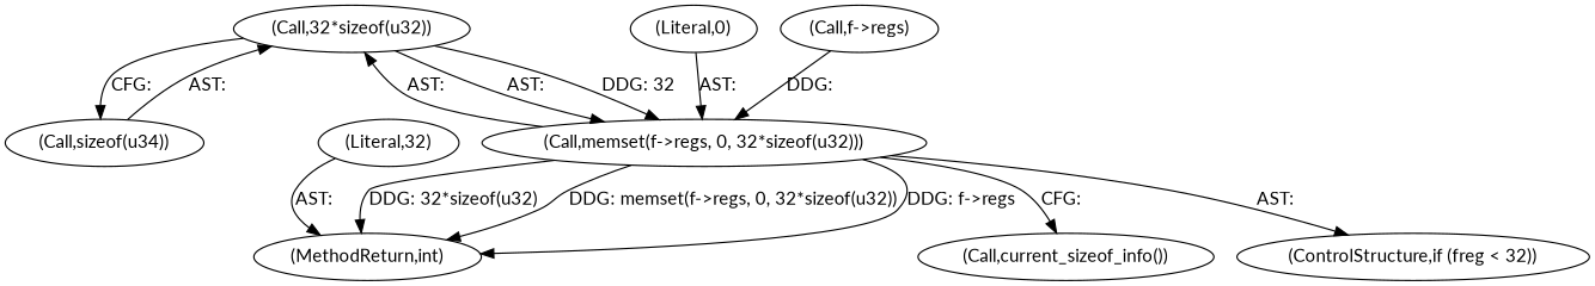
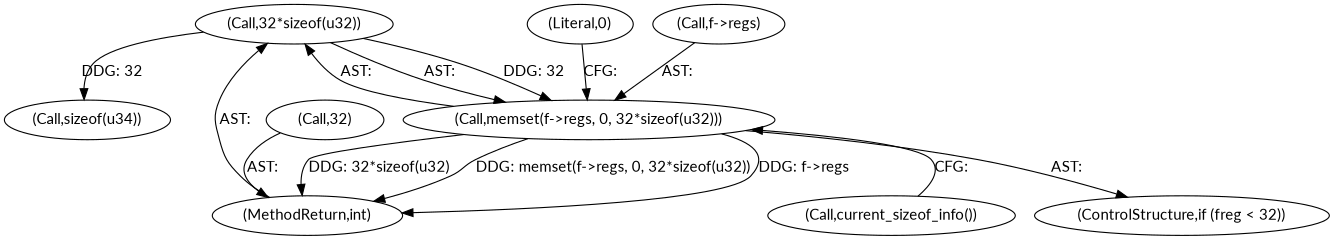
  digraph {
    fontname=Lato
    node [fontname=Lato]
    edge [fontname=Lato]
    n1 [label="(Call,32*sizeof(u32))"]
    n2 [label="(Call,memset(f->regs, 0, 32*sizeof(u32)))"]
    n3 [label="(Call,sizeof(u34))"]
    n4 [label="(ControlStructure,if (freg < 32))"]
    n5 [label="(MethodReturn,int)"]
-   n6 [label="(Literal,32)"]
+   n6 [label="(Call,32)"]
    n7 [label="(Literal,0)"]
    n8 [label="(Call,f->regs)"]
    n9 [label="(Call,current_sizeof_info())"]
    n1 -> n2 [label="AST: "]
    n1 -> n2 [label="DDG: 32"]
-   n1 -> n3 [label="CFG: "]
+   n1 -> n3 [label="DDG: 32"]
    n2 -> n1 [label="AST: "]
    n2 -> n4 [label="AST: "]
    n2 -> n5 [label="DDG: 32*sizeof(u32)"]
    n2 -> n5 [label="DDG: memset(f->regs, 0, 32*sizeof(u32))"]
    n2 -> n5 [label="DDG: f->regs"]
-   n3 -> n1 [label="AST: "]
+   n5 -> n1 [label="AST: "]
    n6 -> n5 [label="AST: "]
-   n7 -> n2 [label="AST: "]
-   n8 -> n2 [label="DDG: "]
-   n2 -> n9 [label="CFG: "]
+   n7 -> n2 [label="CFG: "]
+   n8 -> n2 [label="AST: "]
+   n9 -> n2 [label="CFG: "]
  }
